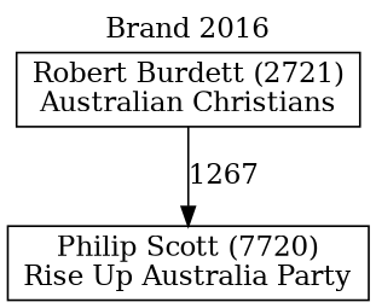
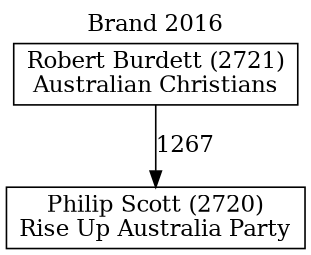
  digraph {
    label="Brand 2016"
    labelloc=t
    mclimit=10
    node [shape=box]
-   n1 [label="Philip Scott (7720)\nRise Up Australia Party"]
+   n1 [label="Philip Scott (2720)\nRise Up Australia Party"]
    n2 [label="Robert Burdett (2721)\nAustralian Christians"]
    n2 -> n1 [label=1267]
  }
